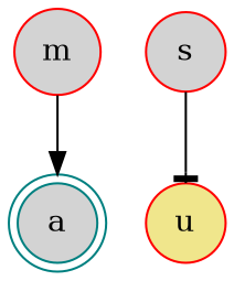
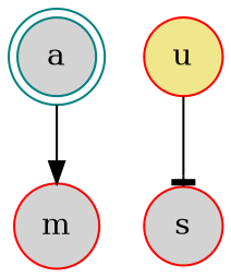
  digraph {
    node [color=red fillcolor=lightgrey shape=circle style=filled]
    edge [color=black]
    a [color=teal shape=doublecircle]
    u [fillcolor=khaki]
    s
    m
-   s -> u [arrowhead=tee]
-   m -> a [arrowhead=normal]
+   u -> s [arrowhead=tee]
+   a -> m [arrowhead=normal]
  }
